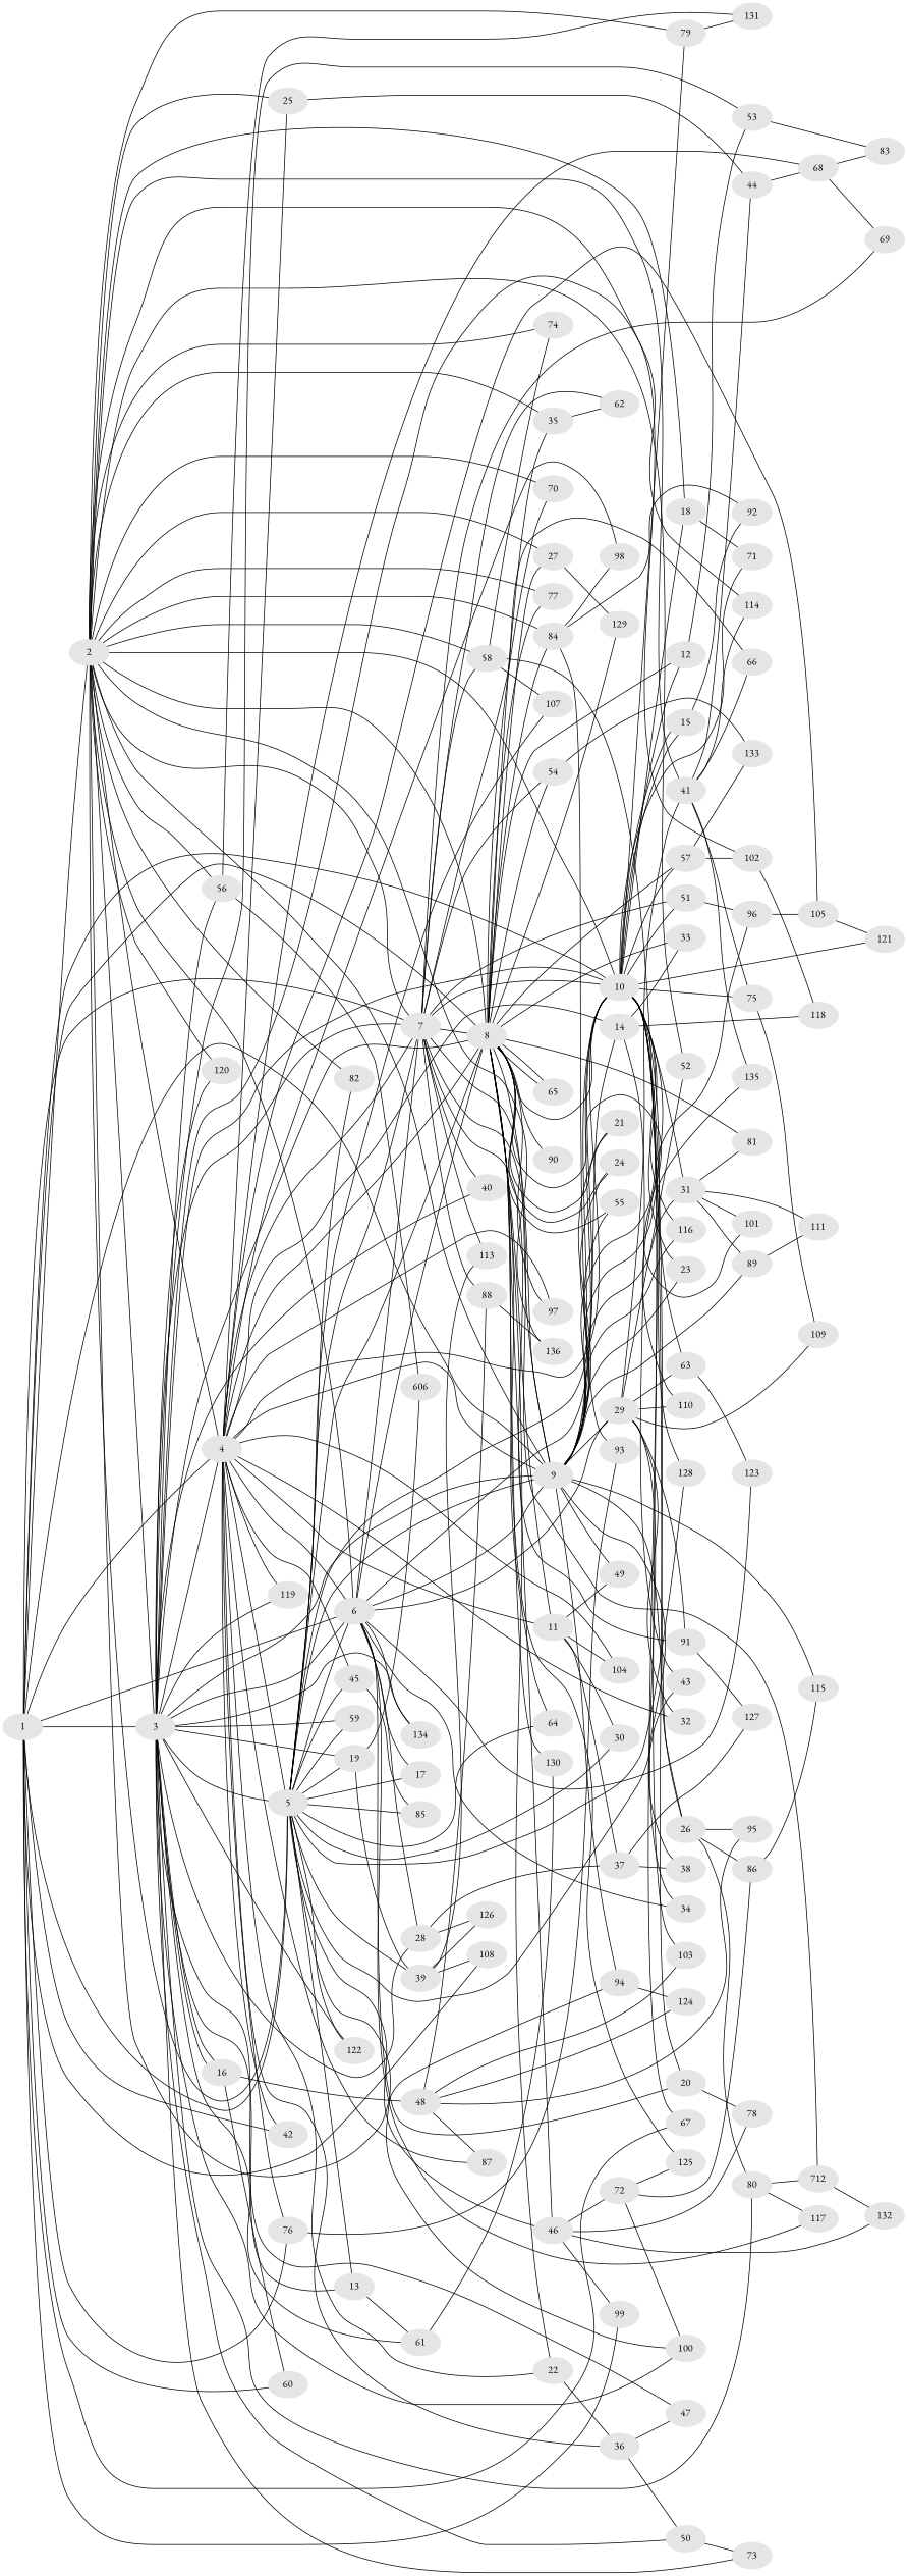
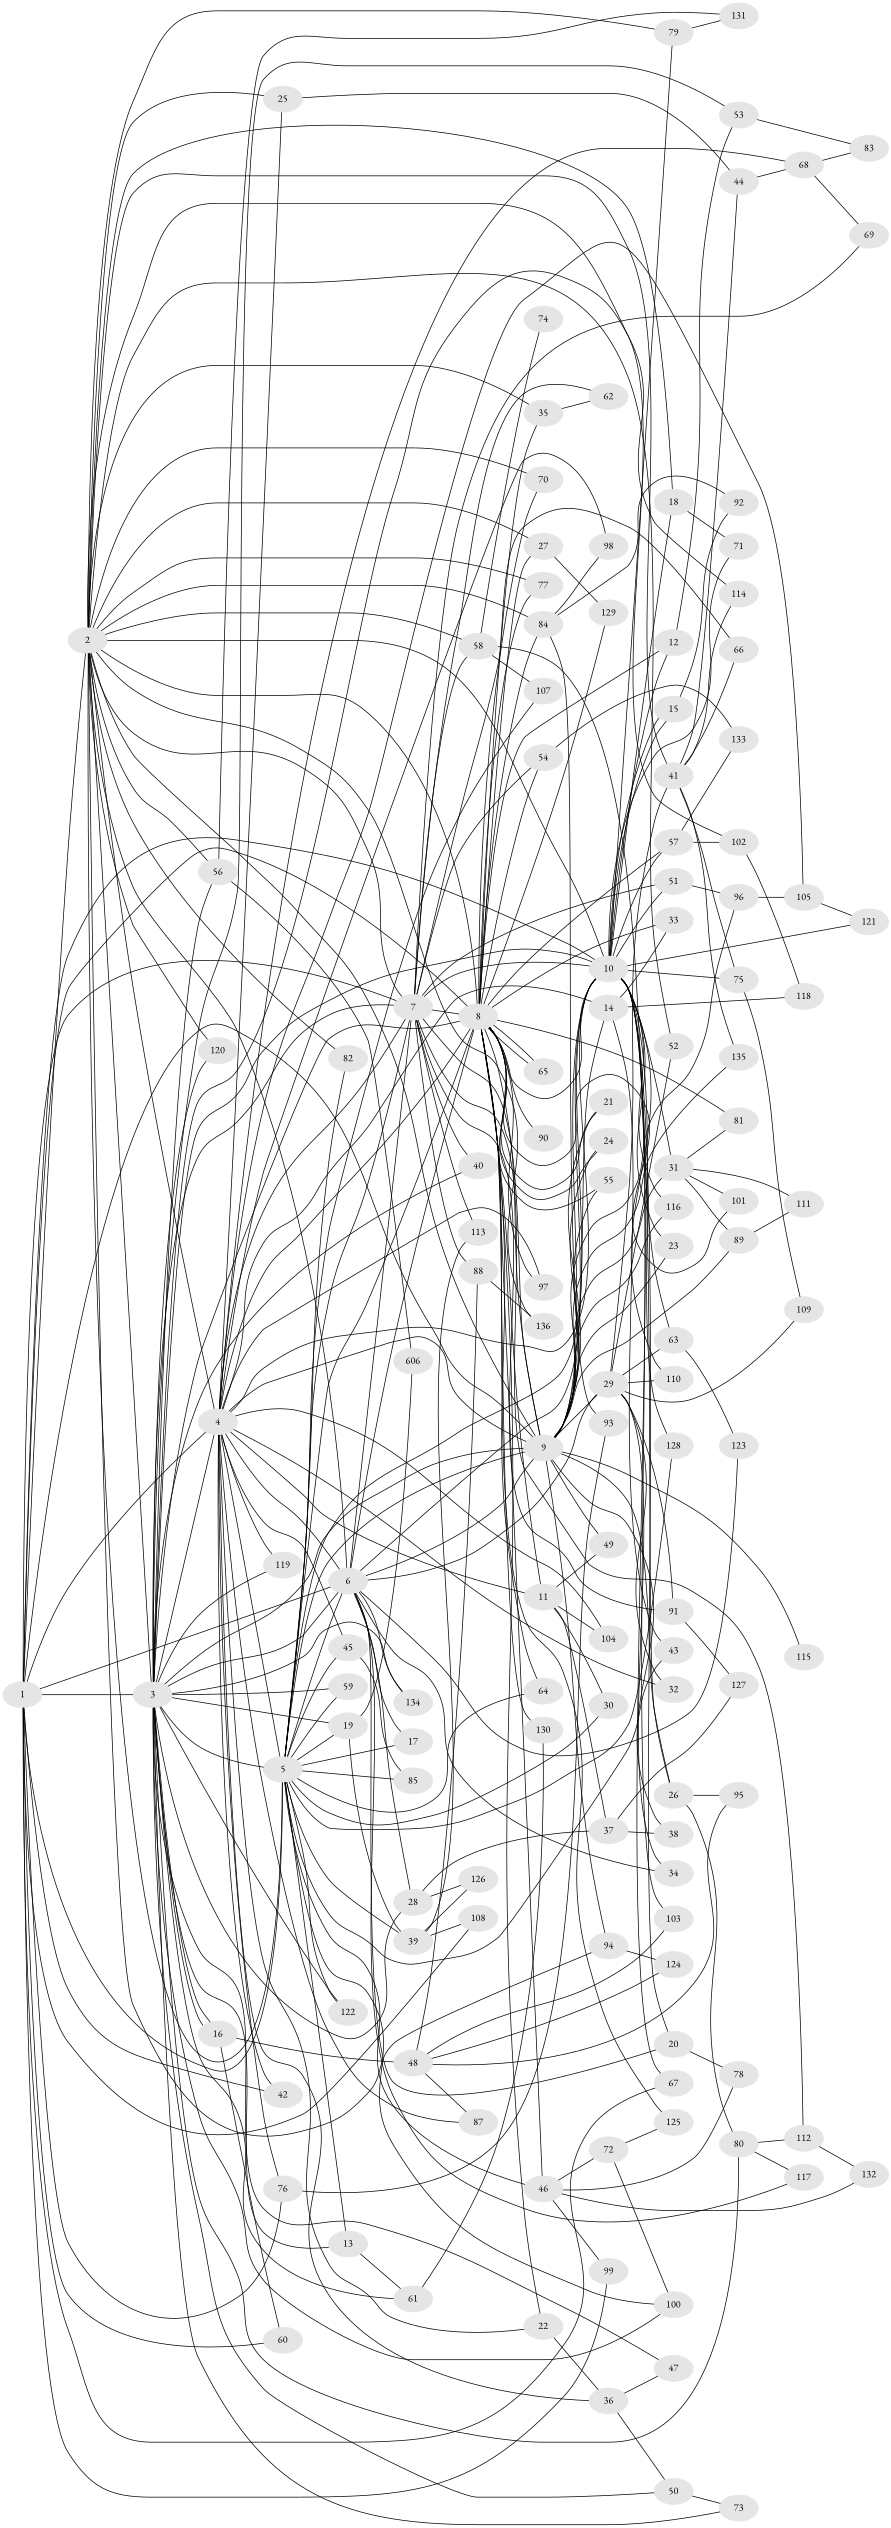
  graph {
    fontname="EB Garamond"
    rankdir=LR
    node [color=gray90 fontname="EB Garamond" style=filled]
    edge [fontname="EB Garamond"]
    1
    2
    3
    4
    5
    6
    7
    8
    9
    10
    42
    60
    67
    76
    99
    108
    18
    25
    27
    35
    41
    52
    56
    58
    70
    74
    77
    79
    82
    84
    94
    102
    120
    136
    13
    16
    19
    28
    40
    47
    50
    53
    59
    61
    73
    80
    114
    119
    122
    134
    100
    11
    14
    22
    32
    36
    45
    68
    87
    97
    98
    104
    105
    17
    30
    39
    43
    46
    64
    85
    107
    128
    20
    29
    34
    117
    123
    51
    54
    62
    66
    69
    88
    91
-   112 [label=712]
+   112
    113
    12
    21
    24
    33
    55
    57
    65
    81
    90
    101
    125
    129
    130
    23
    26
    31
    38
    49
    89
    96
    115
    116
    135
    15
    71
    75
    103
    110
    121
    93
    44
    131
    n119 [label=606]
    63
    92
    124
    118
    48
    37
    126
    83
    72
-   86
    78
    132
    109
    133
    127
    95
    111
    1 -- 2
    1 -- 3
    1 -- 4
    1 -- 5
    1 -- 6
    1 -- 7
    1 -- 8
    1 -- 9
    1 -- 10
    1 -- 42
    1 -- 60
    1 -- 67
    1 -- 76
    1 -- 99
    1 -- 108
    2 -- 3
    2 -- 4
    2 -- 5
    2 -- 6
    2 -- 7
    2 -- 8
    2 -- 9
    2 -- 10
    2 -- 18
    2 -- 25
    2 -- 27
    2 -- 35
    2 -- 41
    2 -- 52
    2 -- 56
    2 -- 58
    2 -- 70
-   2 -- 74
    2 -- 77
    2 -- 79
    2 -- 82
    2 -- 84
    2 -- 94
    2 -- 102
    2 -- 120
    2 -- 136
    3 -- 4
    3 -- 5
    3 -- 6
    3 -- 7
    3 -- 8
    3 -- 9
    3 -- 10
    3 -- 56
    3 -- 120
    3 -- 13
    3 -- 16
    3 -- 16
    3 -- 19
    3 -- 28
    3 -- 40
    3 -- 47
    3 -- 50
    3 -- 53
    3 -- 59
    3 -- 61
    3 -- 73
    3 -- 80
    3 -- 114
    3 -- 119
    3 -- 122
    3 -- 134
    3 -- 100
    4 -- 5
    4 -- 6
    4 -- 7
    4 -- 8
    4 -- 9
    4 -- 10
    4 -- 42
    4 -- 76
    4 -- 25
    4 -- 119
    4 -- 11
    4 -- 14
    4 -- 22
    4 -- 32
    4 -- 36
    4 -- 45
    4 -- 68
    4 -- 87
    4 -- 97
    4 -- 98
    4 -- 104
    4 -- 105
    5 -- 6
    5 -- 7
    5 -- 8
    5 -- 9
    5 -- 10
    5 -- 82
    5 -- 13
    5 -- 19
    5 -- 59
    5 -- 122
    5 -- 100
    5 -- 45
    5 -- 17
    5 -- 30
    5 -- 39
    5 -- 43
    5 -- 46
    5 -- 64
    5 -- 85
    5 -- 107
    5 -- 128
    6 -- 7
    6 -- 8
    6 -- 9
    6 -- 10
    6 -- 28
    6 -- 134
    6 -- 17
    6 -- 20
    6 -- 29
    6 -- 34
    6 -- 117
    6 -- 123
    7 -- 8
    7 -- 9
    7 -- 10
    7 -- 58
    7 -- 40
    7 -- 51
    7 -- 54
    7 -- 62
    7 -- 66
    7 -- 69
    7 -- 88
    7 -- 91
    7 -- 112
    7 -- 113
    8 -- 9
    8 -- 10
    8 -- 27
    8 -- 35
    8 -- 70
    8 -- 77
    8 -- 84
    8 -- 11
    8 -- 22
    8 -- 97
    8 -- 46
    8 -- 64
    8 -- 54
    8 -- 12
    8 -- 21
    8 -- 24
    8 -- 33
    8 -- 55
    8 -- 57
    8 -- 65
    8 -- 65
    8 -- 81
    8 -- 90
    8 -- 101
    8 -- 125
    8 -- 129
    8 -- 130
    9 -- 10
    9 -- 94
    9 -- 14
    9 -- 29
    9 -- 21
    9 -- 24
    9 -- 55
    9 -- 23
    9 -- 26
    9 -- 31
    9 -- 38
    9 -- 49
    9 -- 89
    9 -- 96
    9 -- 115
    9 -- 116
    9 -- 135
    10 -- 67
    10 -- 18
    10 -- 79
    10 -- 128
    10 -- 20
    10 -- 51
    10 -- 12
    10 -- 57
    10 -- 23
    10 -- 26
    10 -- 31
    10 -- 116
    10 -- 15
    10 -- 15
    10 -- 71
    10 -- 75
    10 -- 103
    10 -- 110
    10 -- 121
    76 -- 93
    18 -- 71
    25 -- 44
    27 -- 129
    35 -- 62
    41 -- 114
    41 -- 66
    41 -- 135
    41 -- 75
    41 -- 44
    56 -- 131
    56 -- n119
    58 -- 74
    58 -- 107
    58 -- 63
    79 -- 131
    84 -- 98
    84 -- 93
    84 -- 92
    94 -- 124
    102 -- 118
    13 -- 61
    16 -- 60
    16 -- 48
    19 -- 39
    19 -- n119
    28 -- 37
    28 -- 126
    50 -- 73
    53 -- 83
    61 -- 130
    80 -- 117
    80 -- 112
    11 -- 104
    11 -- 30
    11 -- 49
    11 -- 37
    14 -- 43
    14 -- 33
    14 -- 118
    22 -- 36
    36 -- 47
    36 -- 50
    45 -- 85
    68 -- 69
    68 -- 83
    105 -- 121
    39 -- 108
    39 -- 113
    39 -- 126
    46 -- 99
    46 -- 72
    46 -- 78
    46 -- 132
    20 -- 78
    29 -- 41
    29 -- 52
    29 -- 32
    29 -- 34
    29 -- 91
    29 -- 110
    29 -- 63
    29 -- 109
    51 -- 96
    54 -- 133
    88 -- 136
    91 -- 127
    112 -- 132
    12 -- 53
    57 -- 102
    57 -- 133
    26 -- 80
-   26 -- 86
    26 -- 95
    31 -- 81
    31 -- 101
    31 -- 89
    31 -- 111
    89 -- 111
    96 -- 105
    15 -- 92
    75 -- 109
    44 -- 68
    63 -- 123
    48 -- 87
    48 -- 88
    48 -- 103
    48 -- 124
    48 -- 95
    37 -- 38
    37 -- 127
    72 -- 100
    72 -- 125
-   72 -- 86
-   86 -- 115
  }
